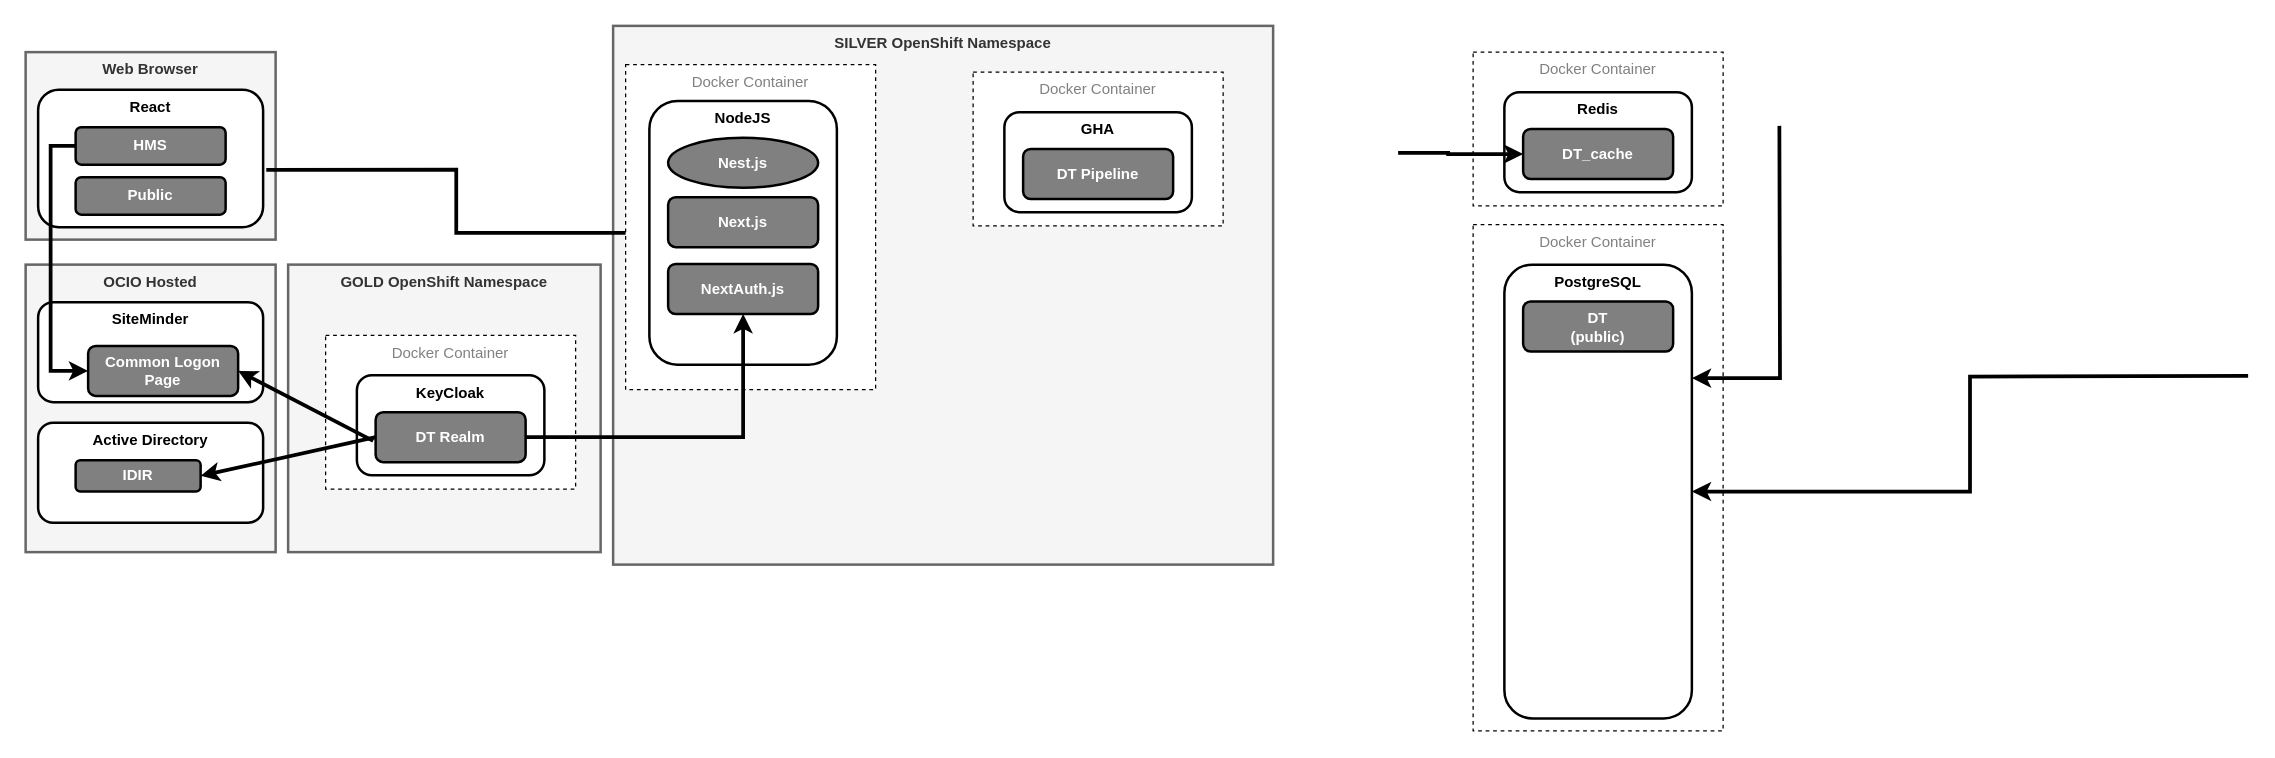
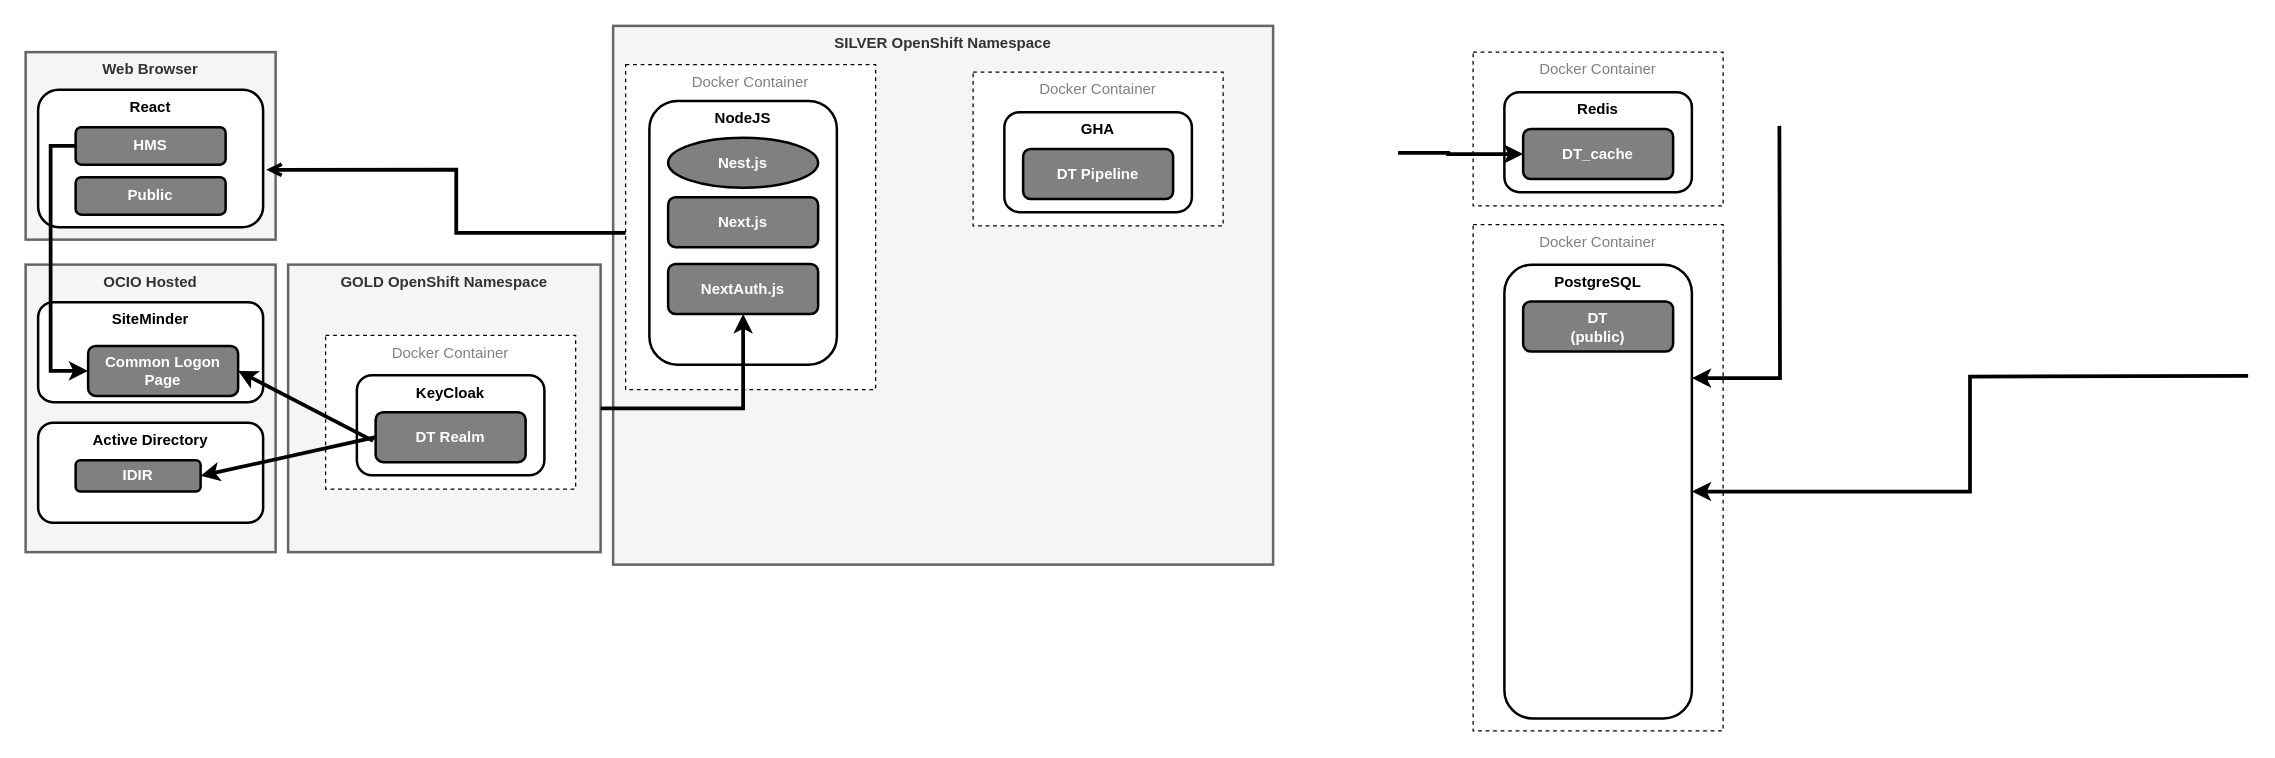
  <mxCell id="0" />
  <mxCell id="1" parent="0" />
  <mxCell id="2" value="GOLD OpenShift Namespace" style="rounded=0;whiteSpace=wrap;html=1;verticalAlign=top;fillColor=#f5f5f5;strokeColor=#666666;fontColor=#333333;strokeWidth=2;fontStyle=1" parent="1" vertex="1"><mxGeometry x="230" y="211" width="250" height="230" as="geometry" /></mxCell>
  <mxCell id="3" value="Web Browser" style="rounded=0;whiteSpace=wrap;html=1;verticalAlign=top;fillColor=#f5f5f5;strokeColor=#666666;fontColor=#333333;strokeWidth=2;fontStyle=1" parent="1" vertex="1"><mxGeometry x="20" y="41" width="200" height="150" as="geometry" /></mxCell>
  <mxCell id="4" value="React" style="rounded=1;whiteSpace=wrap;html=1;strokeWidth=2;verticalAlign=top;fontStyle=1" parent="1" vertex="1"><mxGeometry x="30" y="71" width="180" height="110" as="geometry" /></mxCell>
  <mxCell id="5" value="HMS" style="rounded=1;whiteSpace=wrap;html=1;strokeWidth=2;fillColor=#808080;fontColor=#FFFFFF;fontStyle=1" parent="1" vertex="1"><mxGeometry x="60" y="101" width="120" height="30" as="geometry" /></mxCell>
  <mxCell id="6" value="Public" style="rounded=1;whiteSpace=wrap;html=1;strokeWidth=2;fillColor=#808080;fontColor=#FFFFFF;fontStyle=1;" parent="1" vertex="1"><mxGeometry x="60" y="141" width="120" height="30" as="geometry" /></mxCell>
  <mxCell id="7" value="OCIO Hosted" style="rounded=0;whiteSpace=wrap;html=1;verticalAlign=top;fillColor=#f5f5f5;strokeColor=#666666;fontColor=#333333;strokeWidth=2;fontStyle=1" parent="1" vertex="1"><mxGeometry x="20" y="211" width="200" height="230" as="geometry" /></mxCell>
  <mxCell id="8" value="SiteMinder" style="rounded=1;whiteSpace=wrap;html=1;strokeWidth=2;verticalAlign=top;fontStyle=1" parent="1" vertex="1"><mxGeometry x="30" y="241" width="180" height="80" as="geometry" /></mxCell>
  <mxCell id="9" value="Common Logon Page" style="rounded=1;whiteSpace=wrap;html=1;strokeWidth=2;fillColor=#808080;fontColor=#FFFFFF;fontStyle=1" parent="1" vertex="1"><mxGeometry x="70" y="276" width="120" height="40" as="geometry" /></mxCell>
  <mxCell id="10" style="edgeStyle=orthogonalEdgeStyle;rounded=0;orthogonalLoop=1;jettySize=auto;html=1;startArrow=classic;startFill=1;endArrow=none;endFill=0;fontColor=#FFFFFF;entryX=0;entryY=0.5;entryDx=0;entryDy=0;strokeWidth=3;exitX=0;exitY=0.5;exitDx=0;exitDy=0;" parent="1" source="9" target="5" edge="1"><mxGeometry relative="1" as="geometry"><mxPoint x="-40" y="126" as="targetPoint" /><mxPoint x="60" y="291" as="sourcePoint" /></mxGeometry></mxCell>
  <mxCell id="11" value="SILVER OpenShift Namespace" style="rounded=0;whiteSpace=wrap;html=1;verticalAlign=top;fillColor=#f5f5f5;strokeColor=#666666;fontColor=#333333;strokeWidth=2;fontStyle=1" parent="1" vertex="1"><mxGeometry x="490" y="20" width="528" height="431" as="geometry" /></mxCell>
- <mxCell id="12" style="edgeStyle=orthogonalEdgeStyle;rounded=0;orthogonalLoop=1;jettySize=auto;html=1;startArrow=classic;startFill=1;endArrow=none;endFill=0;fontColor=#FFFFFF;entryX=1.014;entryY=0.583;entryDx=0;entryDy=0;strokeWidth=3;entryPerimeter=0;exitX=0;exitY=0.5;exitDx=0;exitDy=0;" parent="1" source="33" target="4" edge="1"><mxGeometry relative="1" as="geometry"><mxPoint x="189.69" y="114.759" as="targetPoint" /><mxPoint x="528" y="151" as="sourcePoint" /></mxGeometry></mxCell>
+ <mxCell id="12" style="edgeStyle=orthogonalEdgeStyle;rounded=0;orthogonalLoop=1;jettySize=auto;html=1;startArrow=classic;startFill=1;endArrow=open;endFill=0;fontColor=#FFFFFF;entryX=1.014;entryY=0.583;entryDx=0;entryDy=0;strokeWidth=3;entryPerimeter=0;exitX=0;exitY=0.5;exitDx=0;exitDy=0;" parent="1" source="33" target="4" edge="1"><mxGeometry relative="1" as="geometry"><mxPoint x="189.69" y="114.759" as="targetPoint" /><mxPoint x="528" y="151" as="sourcePoint" /></mxGeometry></mxCell>
  <mxCell id="13" value="Docker Container" style="rounded=0;whiteSpace=wrap;html=1;strokeWidth=1;fillColor=#FFFFFF;fontColor=#808080;dashed=1;verticalAlign=top;" parent="1" vertex="1"><mxGeometry x="260" y="267.5" width="200" height="123" as="geometry" /></mxCell>
  <mxCell id="14" value="KeyCloak" style="rounded=1;whiteSpace=wrap;html=1;strokeWidth=2;verticalAlign=top;fontStyle=1" parent="1" vertex="1"><mxGeometry x="285" y="299.5" width="150" height="80" as="geometry" /></mxCell>
  <mxCell id="15" style="rounded=0;orthogonalLoop=1;jettySize=auto;html=1;startArrow=classic;startFill=1;endArrow=none;endFill=0;fontColor=#FFFFFF;strokeWidth=3;exitX=1;exitY=0.5;exitDx=0;exitDy=0;" parent="1" source="9" edge="1"><mxGeometry relative="1" as="geometry"><mxPoint x="298" y="352" as="targetPoint" /><mxPoint x="285" y="154.833" as="sourcePoint" /></mxGeometry></mxCell>
  <mxCell id="16" value="DT Realm" style="rounded=1;whiteSpace=wrap;html=1;strokeWidth=2;fillColor=#808080;fontColor=#FFFFFF;fontStyle=1" parent="1" vertex="1"><mxGeometry x="300" y="329" width="120" height="40" as="geometry" /></mxCell>
  <mxCell id="17" value="Docker Container" style="rounded=0;whiteSpace=wrap;html=1;strokeWidth=1;fillColor=#FFFFFF;fontColor=#808080;dashed=1;verticalAlign=top;" parent="1" vertex="1"><mxGeometry x="500" y="51" width="200" height="260" as="geometry" /></mxCell>
  <mxCell id="18" value="Docker Container" style="rounded=0;whiteSpace=wrap;html=1;strokeWidth=1;fillColor=#FFFFFF;fontColor=#808080;dashed=1;verticalAlign=top;" parent="1" vertex="1"><mxGeometry x="1178" y="179" width="200" height="405" as="geometry" /></mxCell>
  <mxCell id="19" value="PostgreSQL" style="rounded=1;whiteSpace=wrap;html=1;strokeWidth=2;verticalAlign=top;fontStyle=1" parent="1" vertex="1"><mxGeometry x="1203" y="211" width="150" height="363" as="geometry" /></mxCell>
  <mxCell id="20" value="DT&lt;br&gt;(public)" style="rounded=1;whiteSpace=wrap;html=1;strokeWidth=2;fillColor=#808080;fontColor=#FFFFFF;fontStyle=1" parent="1" vertex="1"><mxGeometry x="1218" y="240.5" width="120" height="40" as="geometry" /></mxCell>
  <mxCell id="21" value="Docker Container" style="rounded=0;whiteSpace=wrap;html=1;strokeWidth=1;fillColor=#FFFFFF;fontColor=#808080;dashed=1;verticalAlign=top;" parent="1" vertex="1"><mxGeometry x="1178" y="41" width="200" height="123" as="geometry" /></mxCell>
  <mxCell id="22" value="Redis" style="rounded=1;whiteSpace=wrap;html=1;strokeWidth=2;verticalAlign=top;fontStyle=1" parent="1" vertex="1"><mxGeometry x="1203" y="73" width="150" height="80" as="geometry" /></mxCell>
  <mxCell id="23" value="DT_cache" style="rounded=1;whiteSpace=wrap;html=1;strokeWidth=2;fillColor=#808080;fontColor=#FFFFFF;fontStyle=1" parent="1" vertex="1"><mxGeometry x="1218" y="102.5" width="120" height="40" as="geometry" /></mxCell>
  <mxCell id="24" style="edgeStyle=orthogonalEdgeStyle;rounded=0;orthogonalLoop=1;jettySize=auto;html=1;startArrow=classic;startFill=1;endArrow=none;endFill=0;fontColor=#FFFFFF;entryX=1;entryY=0.5;entryDx=0;entryDy=0;strokeWidth=3;exitX=0;exitY=0.5;exitDx=0;exitDy=0;" parent="1" source="23" edge="1"><mxGeometry relative="1" as="geometry"><mxPoint x="1118" y="121.5" as="targetPoint" /><mxPoint x="1228" y="132.667" as="sourcePoint" /><Array as="points"><mxPoint x="1158" y="122" /><mxPoint x="1158" y="122" /></Array></mxGeometry></mxCell>
  <mxCell id="25" style="edgeStyle=orthogonalEdgeStyle;rounded=0;orthogonalLoop=1;jettySize=auto;html=1;startArrow=classic;startFill=1;endArrow=none;endFill=0;fontColor=#FFFFFF;entryX=0;entryY=0.5;entryDx=0;entryDy=0;strokeWidth=3;exitX=1;exitY=0.5;exitDx=0;exitDy=0;" parent="1" source="19" edge="1"><mxGeometry relative="1" as="geometry"><mxPoint x="1798" y="300" as="targetPoint" /><mxPoint x="1588" y="28.833" as="sourcePoint" /></mxGeometry></mxCell>
  <mxCell id="26" style="edgeStyle=orthogonalEdgeStyle;rounded=0;orthogonalLoop=1;jettySize=auto;html=1;startArrow=classic;startFill=1;endArrow=none;endFill=0;fontColor=#FFFFFF;entryX=0;entryY=0.5;entryDx=0;entryDy=0;strokeWidth=3;exitX=1;exitY=0.25;exitDx=0;exitDy=0;" parent="1" source="19" edge="1"><mxGeometry relative="1" as="geometry"><mxPoint x="1423" y="100" as="targetPoint" /><mxPoint x="1363" y="264.833" as="sourcePoint" /></mxGeometry></mxCell>
  <mxCell id="27" value="Active Directory" style="rounded=1;whiteSpace=wrap;html=1;strokeWidth=2;verticalAlign=top;fontStyle=1" parent="1" vertex="1"><mxGeometry x="30" y="337.5" width="180" height="80" as="geometry" /></mxCell>
  <mxCell id="28" value="IDIR" style="rounded=1;whiteSpace=wrap;html=1;strokeWidth=2;fillColor=#808080;fontColor=#FFFFFF;fontStyle=1" parent="1" vertex="1"><mxGeometry x="60" y="367.5" width="100" height="25" as="geometry" /></mxCell>
  <mxCell id="29" style="rounded=0;orthogonalLoop=1;jettySize=auto;html=1;startArrow=classic;startFill=1;endArrow=none;endFill=0;fontColor=#FFFFFF;entryX=0;entryY=0.5;entryDx=0;entryDy=0;strokeWidth=3;exitX=1;exitY=0.5;exitDx=0;exitDy=0;" parent="1" source="28" target="16" edge="1"><mxGeometry relative="1" as="geometry"><mxPoint x="890" y="461" as="targetPoint" /><mxPoint x="990" y="449" as="sourcePoint" /></mxGeometry></mxCell>
  <mxCell id="30" value="Docker Container" style="rounded=0;whiteSpace=wrap;html=1;strokeWidth=1;fillColor=#FFFFFF;fontColor=#808080;dashed=1;verticalAlign=top;" parent="1" vertex="1"><mxGeometry x="778" y="57" width="200" height="123" as="geometry" /></mxCell>
  <mxCell id="31" value="GHA" style="rounded=1;whiteSpace=wrap;html=1;strokeWidth=2;verticalAlign=top;fontStyle=1" parent="1" vertex="1"><mxGeometry x="803" y="89" width="150" height="80" as="geometry" /></mxCell>
  <mxCell id="32" value="DT Pipeline" style="rounded=1;whiteSpace=wrap;html=1;strokeWidth=2;fillColor=#808080;fontColor=#FFFFFF;fontStyle=1" parent="1" vertex="1"><mxGeometry x="818" y="118.5" width="120" height="40" as="geometry" /></mxCell>
  <mxCell id="33" value="NodeJS" style="rounded=1;whiteSpace=wrap;html=1;strokeWidth=2;verticalAlign=top;fontStyle=1" parent="1" vertex="1"><mxGeometry x="519" y="80" width="150" height="211" as="geometry" /></mxCell>
  <mxCell id="34" value="Nest.js" style="ellipse;whiteSpace=wrap;html=1;strokeWidth=2;fillColor=#808080;fontColor=#FFFFFF;fontStyle=1;" parent="1" vertex="1"><mxGeometry x="534" y="109.5" width="120" height="40" as="geometry" /></mxCell>
  <mxCell id="35" value="Next.js" style="rounded=1;whiteSpace=wrap;html=1;strokeWidth=2;fillColor=#808080;fontColor=#FFFFFF;fontStyle=1" parent="1" vertex="1"><mxGeometry x="534" y="157" width="120" height="40" as="geometry" /></mxCell>
  <mxCell id="36" value="NextAuth.js" style="rounded=1;whiteSpace=wrap;html=1;strokeWidth=2;fillColor=#808080;fontColor=#FFFFFF;fontStyle=1" parent="1" vertex="1"><mxGeometry x="534" y="210.5" width="120" height="40" as="geometry" /></mxCell>
- <mxCell id="37" style="edgeStyle=orthogonalEdgeStyle;rounded=0;orthogonalLoop=1;jettySize=auto;html=1;startArrow=classic;startFill=1;endArrow=none;endFill=0;fontColor=#FFFFFF;entryX=1;entryY=0.5;entryDx=0;entryDy=0;strokeWidth=3;exitX=0.5;exitY=1;exitDx=0;exitDy=0;" parent="1" source="36" target="16" edge="1"><mxGeometry relative="1" as="geometry"><mxPoint x="190" y="155" as="targetPoint" /><mxPoint x="540" y="340" as="sourcePoint" /></mxGeometry></mxCell>
+ <mxCell id="37" style="edgeStyle=orthogonalEdgeStyle;rounded=0;orthogonalLoop=1;jettySize=auto;html=1;startArrow=classic;startFill=1;endArrow=none;endFill=0;fontColor=#FFFFFF;strokeWidth=3;exitX=0.5;exitY=1;exitDx=0;exitDy=0;" parent="1" source="36" target="2" edge="1"><mxGeometry relative="1" as="geometry"><mxPoint x="190" y="155" as="targetPoint" /><mxPoint x="540" y="340" as="sourcePoint" /></mxGeometry></mxCell>
